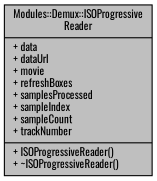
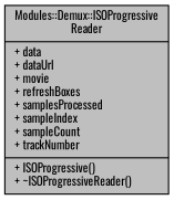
  digraph {
    fontname=Oswald
-   n1 [color=black fillcolor=grey75 fontcolor=black fontname=Oswald fontsize=10 height=0.2 label="{Modules::Demux::ISOProgressive\lReader\n|+ data\l+ dataUrl\l+ movie\l+ refreshBoxes\l+ samplesProcessed\l+ sampleIndex\l+ sampleCount\l+ trackNumber\l|+ ISOProgressiveReader()\l+ ~ISOProgressiveReader()\l}" shape=record style=filled width=0.4]
+   n1 [color=black fillcolor=grey75 fontcolor=black fontname=Oswald fontsize=10 height=0.2 label="{Modules::Demux::ISOProgressive\lReader\n|+ data\l+ dataUrl\l+ movie\l+ refreshBoxes\l+ samplesProcessed\l+ sampleIndex\l+ sampleCount\l+ trackNumber\l|+ ISOProgressive()\l+ ~ISOProgressiveReader()\l}" shape=record style=filled width=0.4]
  }
